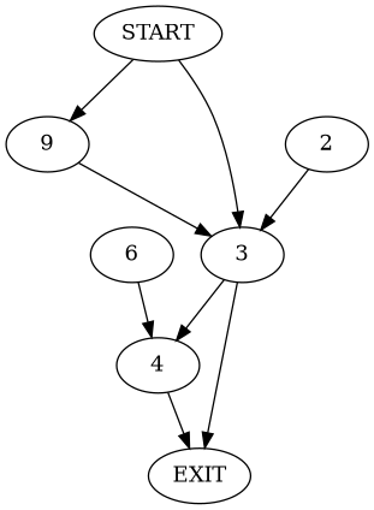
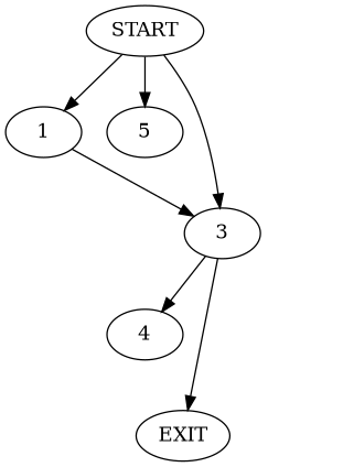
  digraph {
    n1 [label=START]
-   1 [label=9]
+   1
+   5
    3
-   6
    4
    n7 [label=EXIT]
-   2
    n1 -> 1
+   n1 -> 5
    n1 -> 3
    1 -> 3
    3 -> 4
    3 -> n7
-   6 -> 4
-   4 -> n7
-   2 -> 3
  }
